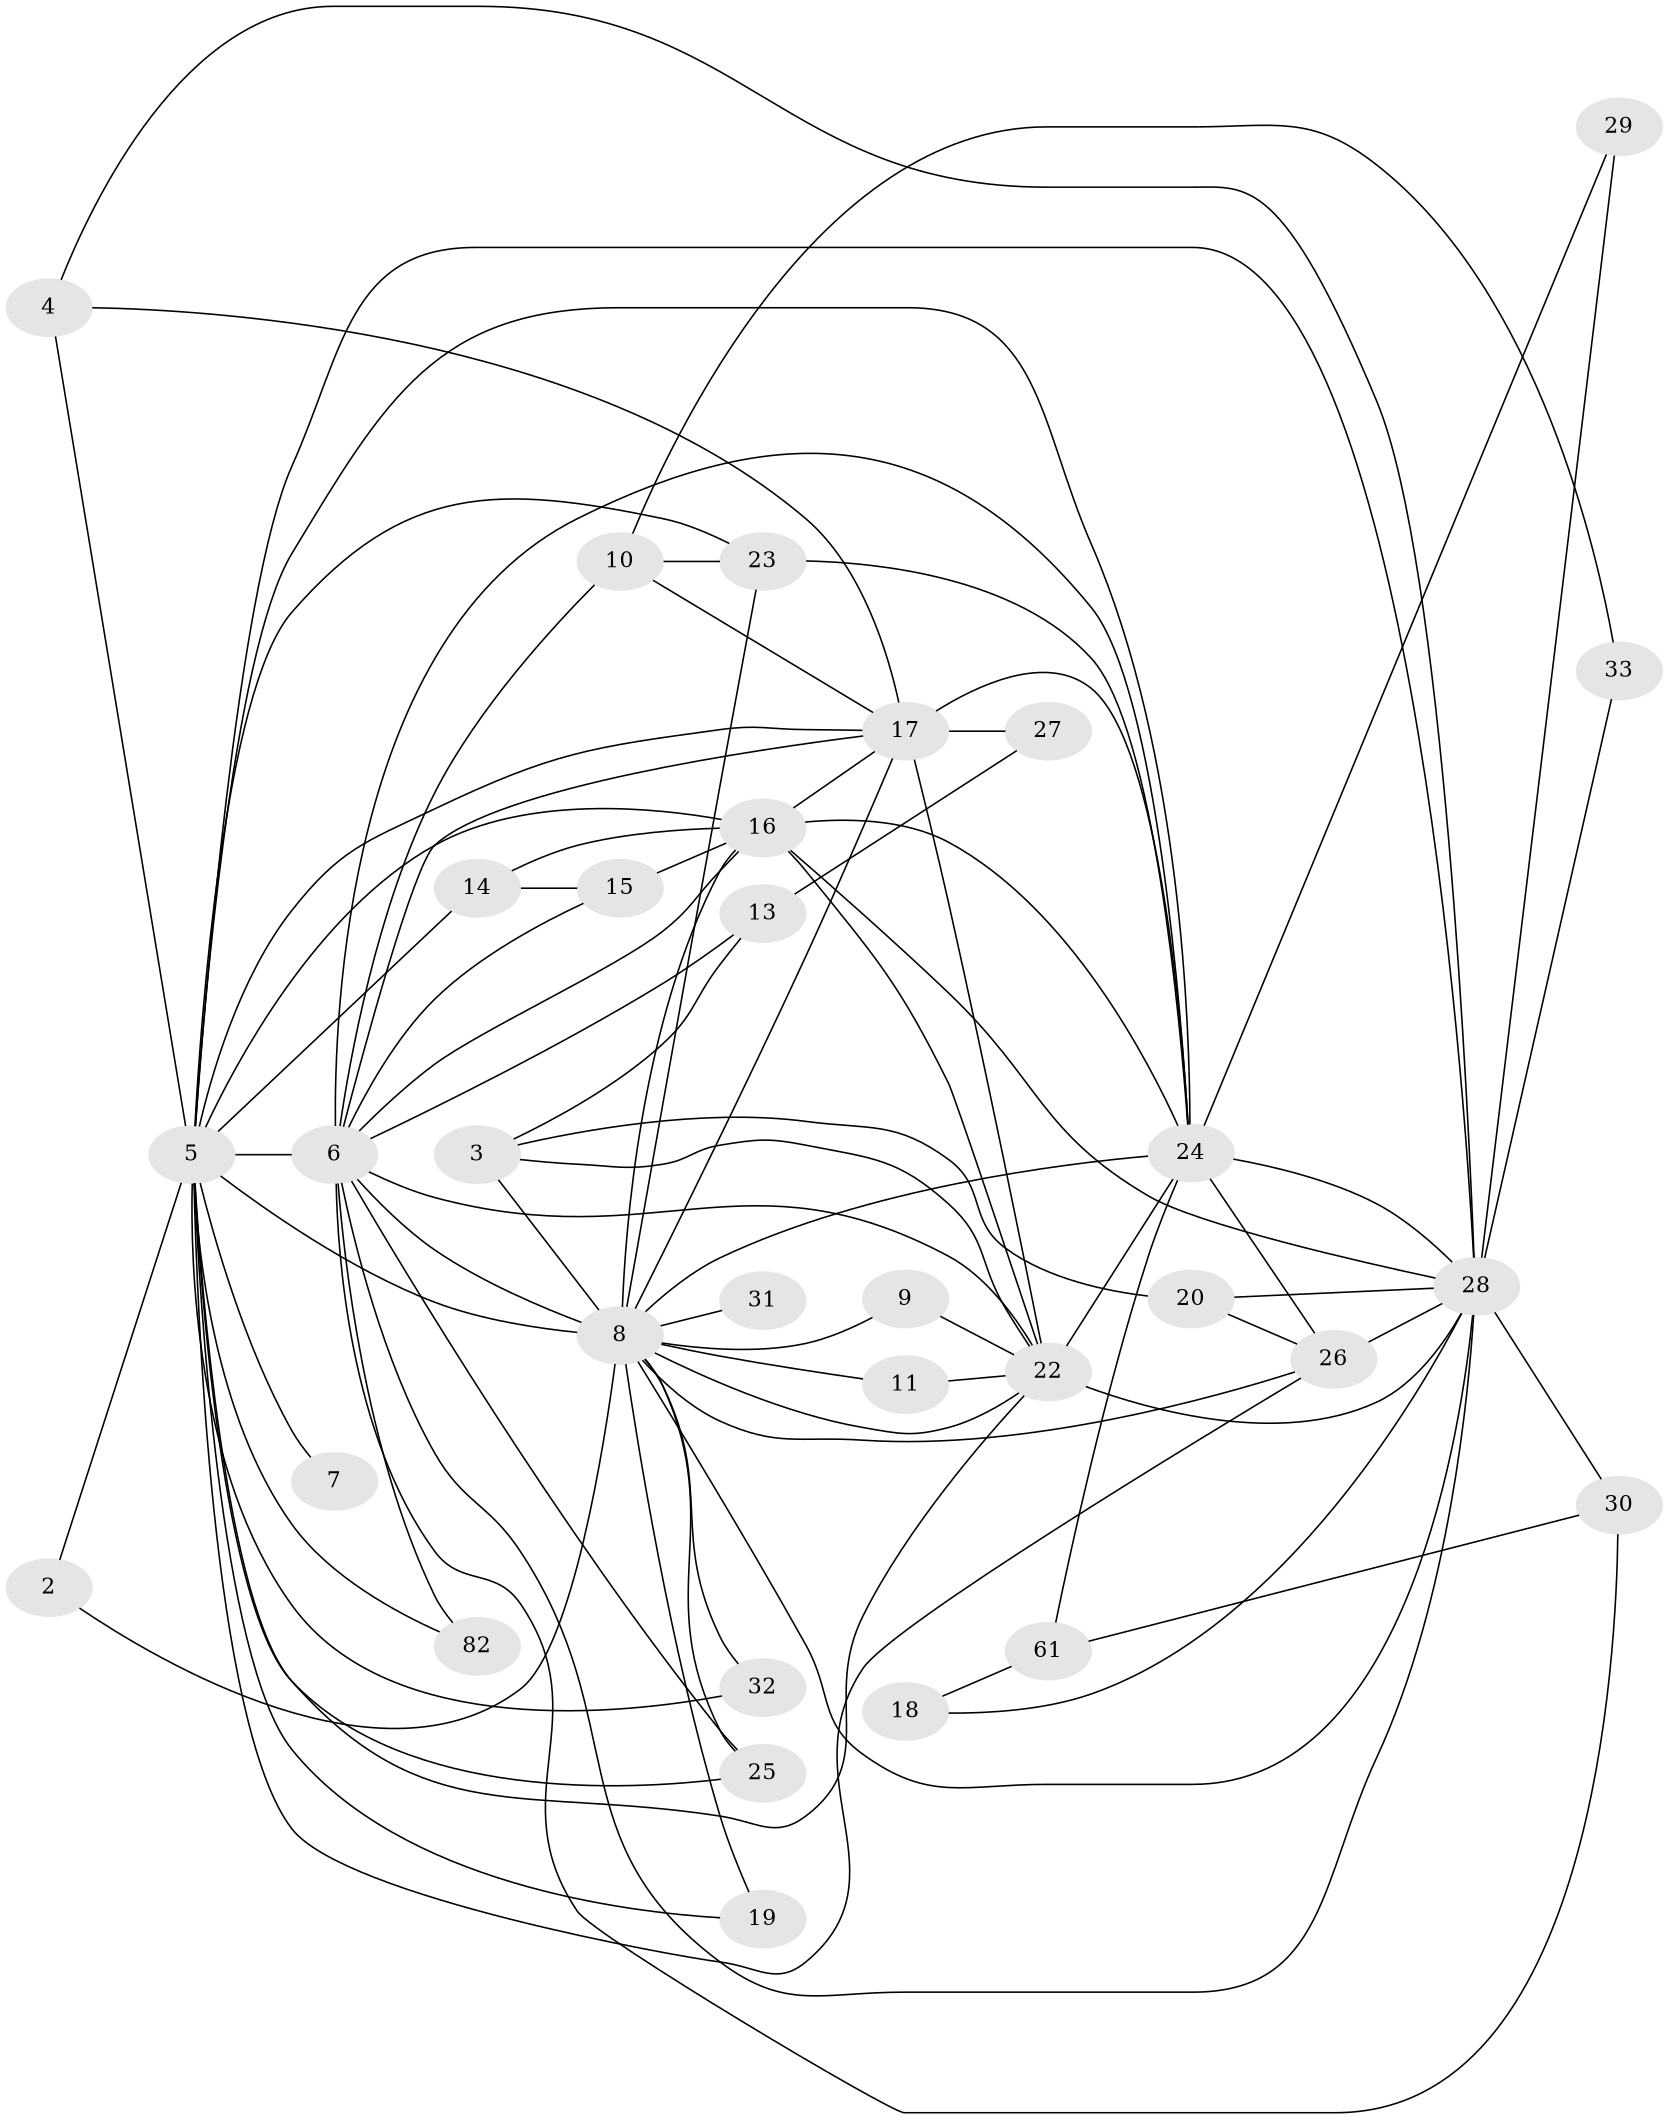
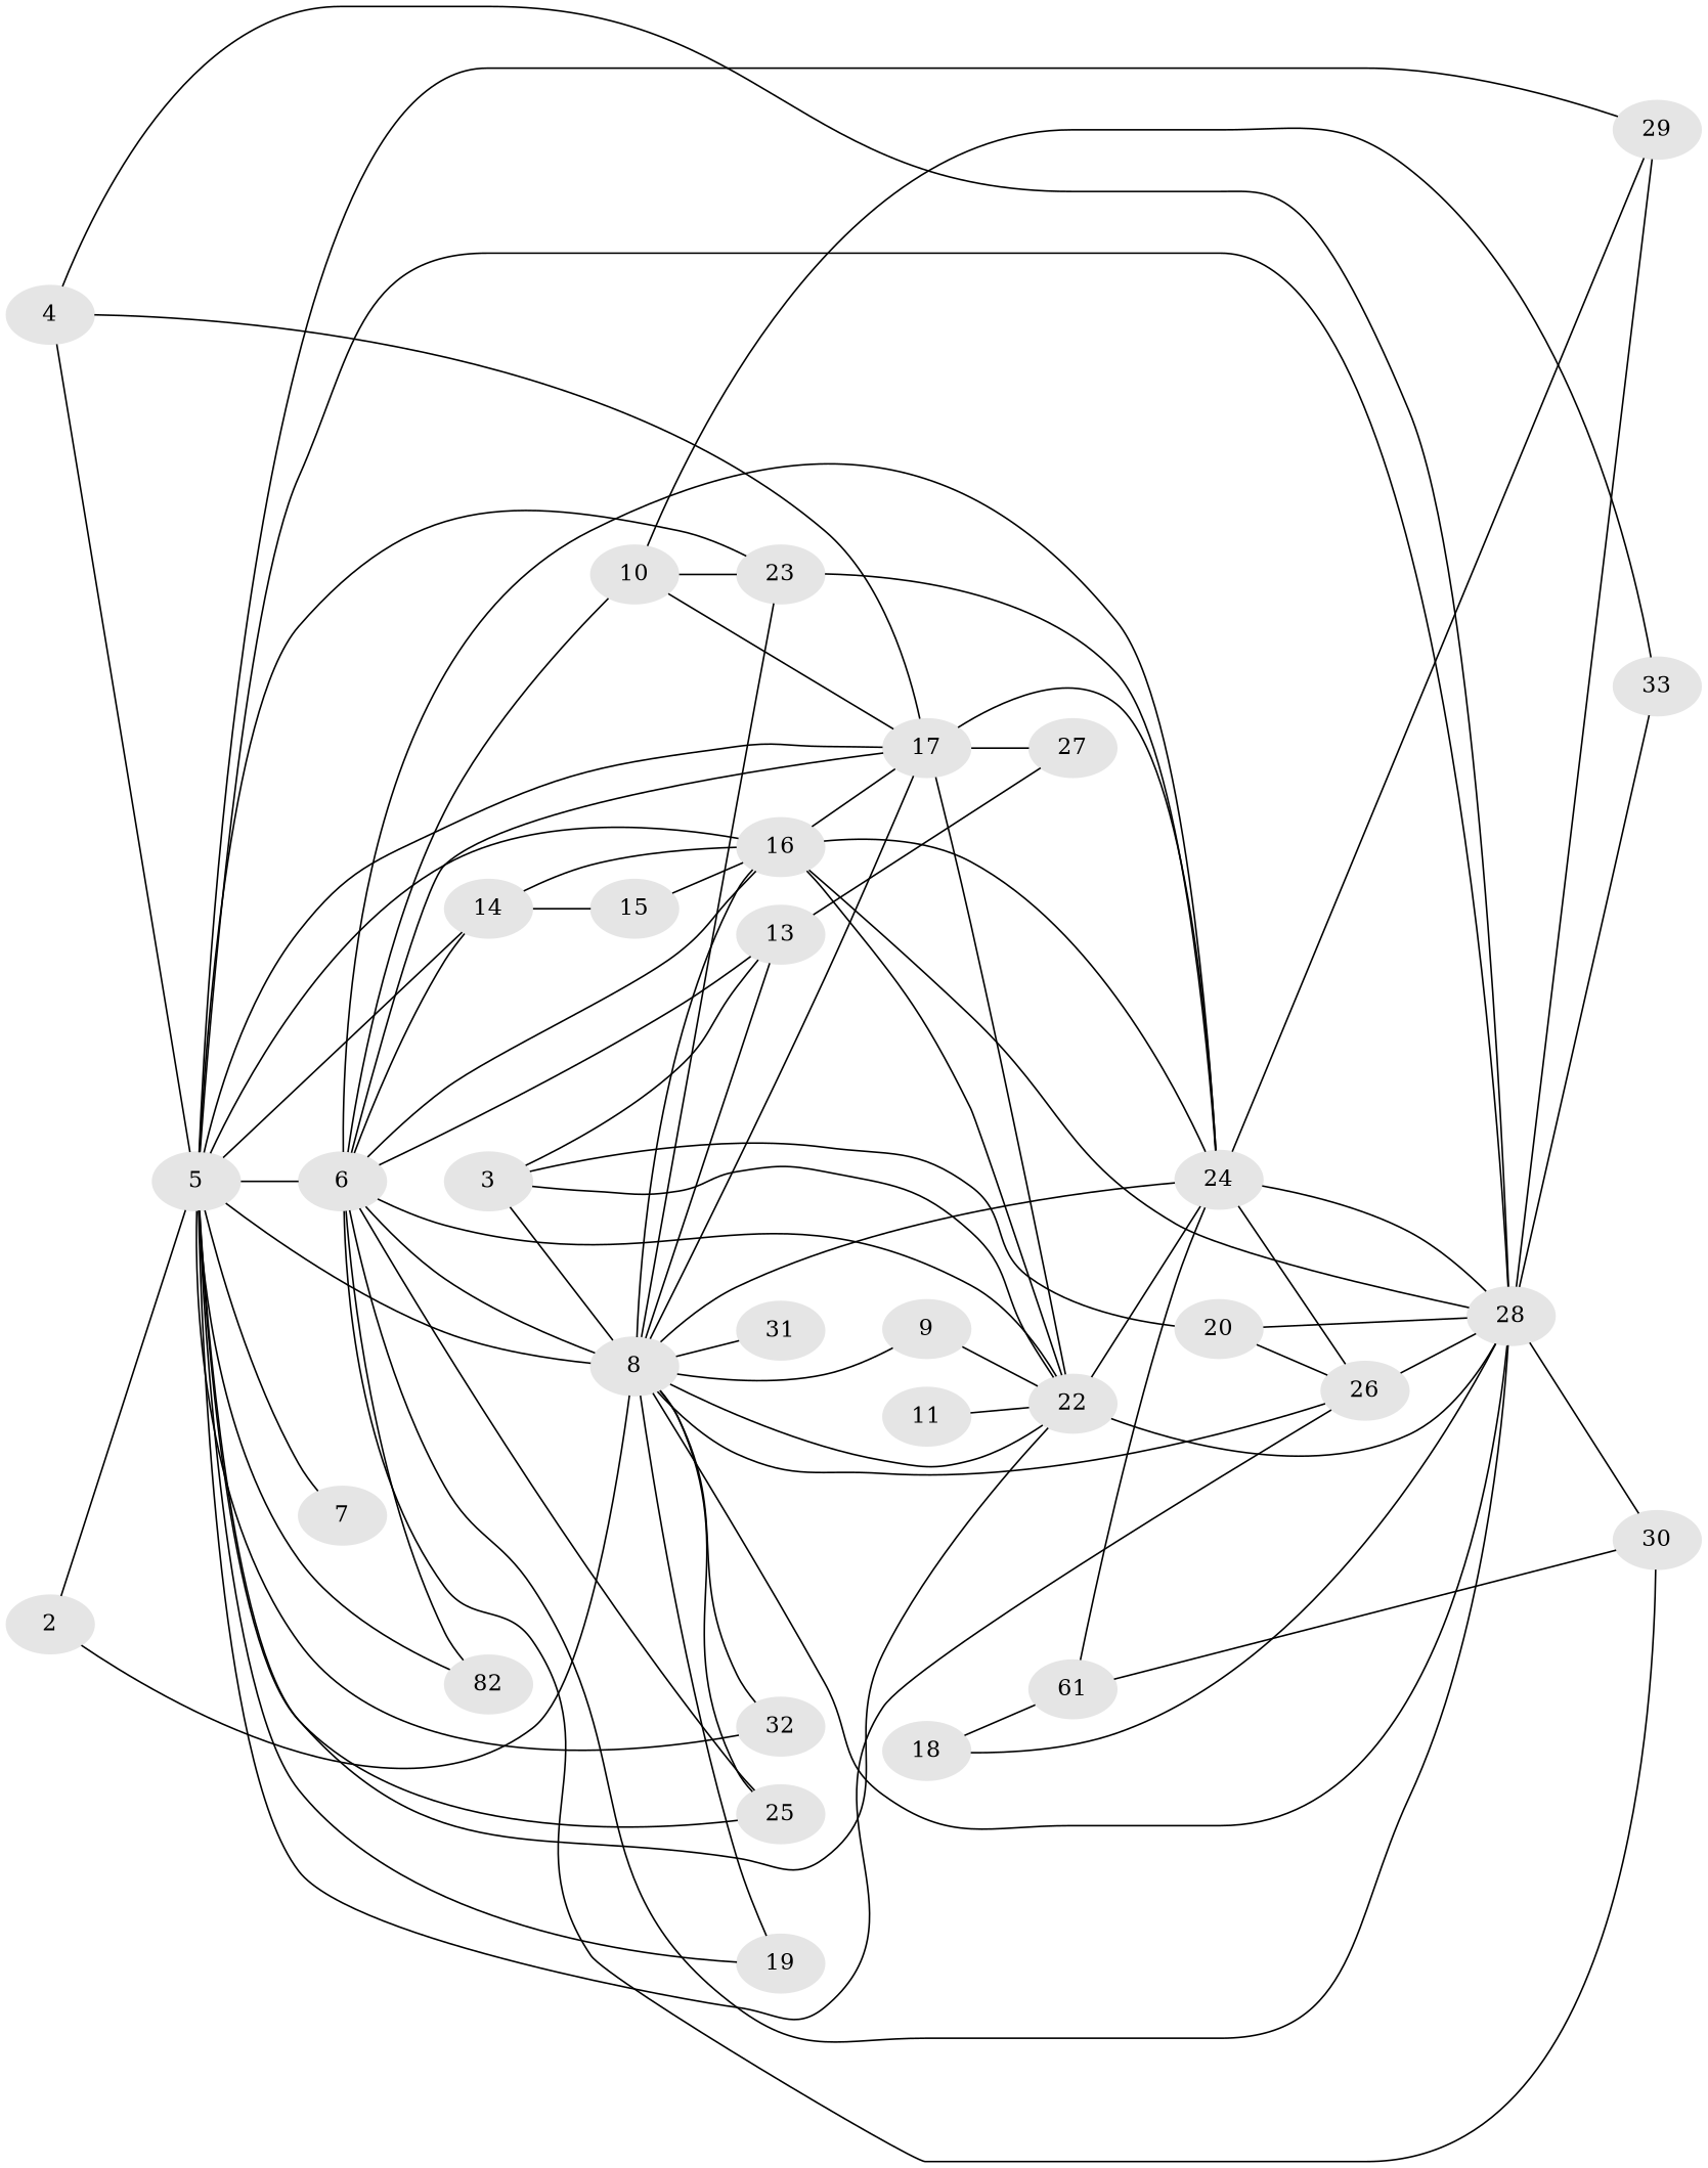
  graph {
    rankdir=LR
    node [color=gray90 style=filled]
    edge [weight=1.0]
    16
    17
    22
    28
    24
    27
    2
    5
    8
    6
    7
    n12 [label=82]
    14
    19
    23
    25
    26
    32
    31
    13
    9
    3
    20
    4
    30
    33
    29
    10
    15
    11
    18
    n32 [label=61]
    16 -- 17 [weight=2.0]
    16 -- 22
    16 -- 28
    16 -- 24
    17 -- 22
    17 -- 24
    17 -- 27
    22 -- 28
    22 -- 24 [weight=2.0]
    28 -- 30 [weight=2.0]
    28 -- 33
    28 -- 29 [weight=2.0]
    24 -- 28
    24 -- 26
    24 -- 29
    2 -- 5
    2 -- 8
    5 -- 16 [weight=2.0]
    5 -- 17 [weight=2.0]
    5 -- 22 [weight=3.0]
    5 -- 28 [weight=3.0]
-   5 -- 24 [weight=3.0]
+   5 -- 29 [weight=3.0]
    5 -- 8 [weight=4.0]
    5 -- 6 [weight=2.0]
    5 -- 7 [weight=2.0]
    5 -- n12
    5 -- 14
    5 -- 19
    5 -- 23
    5 -- 25
    5 -- 26
    5 -- 32
    8 -- 16 [weight=2.0]
    8 -- 17 [weight=3.0]
    8 -- 22 [weight=2.0]
    8 -- 28 [weight=3.0]
    8 -- 24 [weight=4.0]
    8 -- 19
    8 -- 23
    8 -- 25
    8 -- 26 [weight=2.0]
    8 -- 32
    8 -- 31 [weight=2.0]
-   8 -- 11
+   8 -- 13
    8 -- 9
    6 -- 16
    6 -- 17 [weight=2.0]
    6 -- 22
    6 -- 28
    6 -- 24
    6 -- 8 [weight=4.0]
    6 -- n12
-   6 -- 15
+   6 -- 14
    6 -- 25
    6 -- 13
    6 -- 30
    6 -- 10
    14 -- 16
    14 -- 15
    23 -- 24
    26 -- 28
    13 -- 27
    9 -- 22
    3 -- 22
    3 -- 8
    3 -- 13
    3 -- 20
    20 -- 28
    20 -- 26
    4 -- 17
    4 -- 28
    4 -- 5
    10 -- 17
    10 -- 23
    10 -- 33
    15 -- 16
    11 -- 22
    18 -- 28
    18 -- n32
    n32 -- 24
    n32 -- 30
  }
